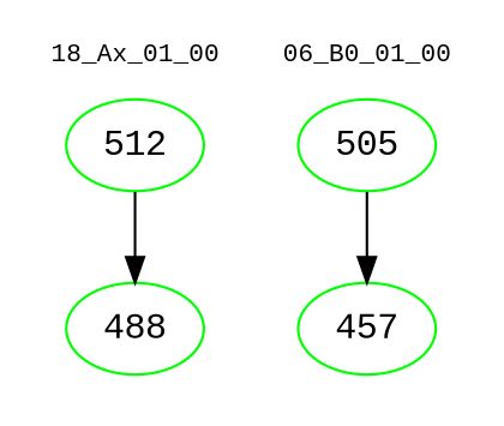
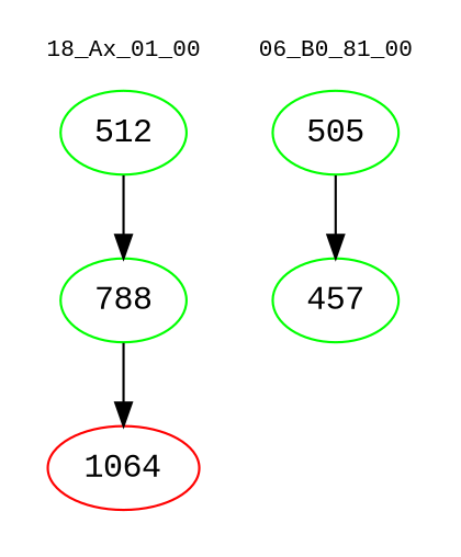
  digraph {
    fontname="Liberation Mono"
    node [color=green fontname="Liberation Mono"]
    edge [color=black fontname="Liberation Mono"]
-   n1 [label=488]
+   n1 [label=788]
    n2 [label=512]
+   n3 [color=red label=1064]
    n4 [label=505]
    n5 [label=457]
    subgraph cluster_1 {
      color=white
      fontsize=10
      label="18_Ax_01_00"
      n1
      n2
+     n3
    }
    subgraph cluster_2 {
      color=white
      fontsize=10
-     label="06_B0_01_00"
+     label="06_B0_81_00"
      n4
      n5
    }
+   n1 -> n3
    n2 -> n1
    n4 -> n5
  }
